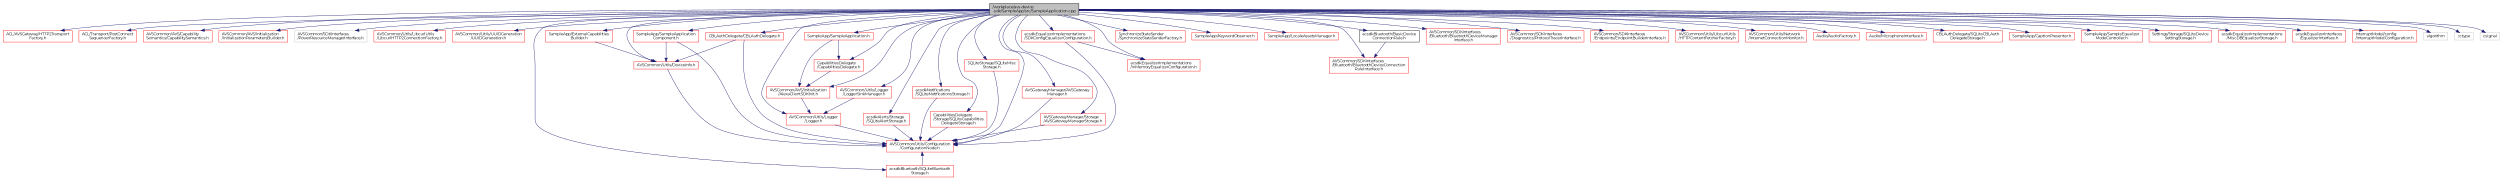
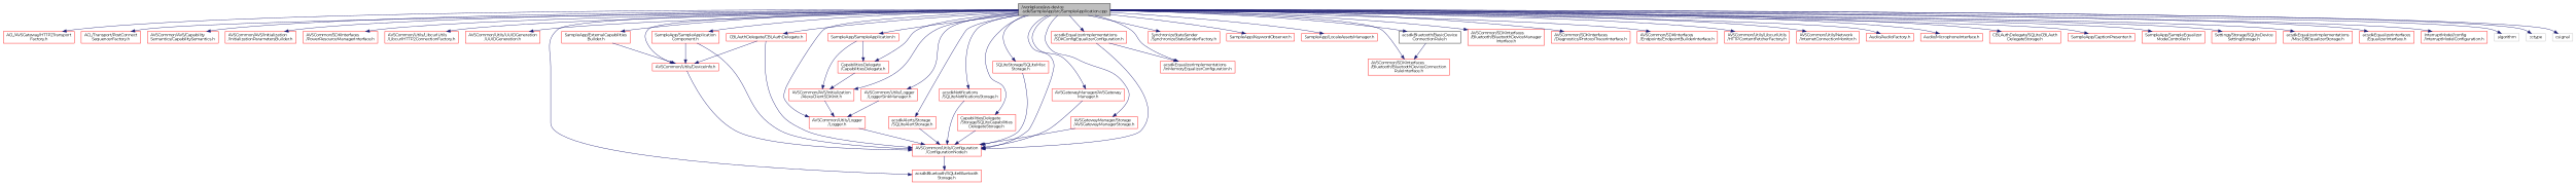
  digraph {
    fontname=Montserrat
    node [color=red fillcolor=white fontname=Montserrat fontsize=10 shape=record style=filled]
    edge [color=midnightblue fontname=Montserrat fontsize=10 labelfontname=Helvetica labelfontsize=10 style=solid]
    n1 [color=black fillcolor=grey75 fontcolor=black height=0.2 label="/workplace/avs-device\l-sdk/SampleApp/src/SampleApplication.cpp" width=0.4]
    n2 [height=0.2 label="ACL/AVSGateway/HTTP2Transport\lFactory.h" width=0.4]
    n3 [height=0.2 label="ACL/Transport/PostConnect\lSequencerFactory.h" width=0.4]
    n4 [height=0.2 label="AVSCommon/AVS/Capability\lSemantics/CapabilitySemantics.h" width=0.4]
    n5 [height=0.2 label="AVSCommon/AVS/Initialization\l/InitializationParametersBuilder.h" width=0.4]
-   n6 [color=grey75 height=0.2 label="AVSCommon/SDKInterfaces\l/PowerResourceManagerInterface.h" width=0.4]
+   n6 [height=0.2 label="AVSCommon/SDKInterfaces\l/PowerResourceManagerInterface.h" width=0.4]
    n7 [height=0.2 label="AVSCommon/Utils/LibcurlUtils\l/LibcurlHTTP2ConnectionFactory.h" width=0.4]
    n8 [height=0.2 label="AVSCommon/Utils/UUIDGeneration\l/UUIDGeneration.h" width=0.4]
    n9 [height=0.2 label="AVSGatewayManager/AVSGateway\lManager.h" width=0.4]
    n10 [height=0.2 label="AVSCommon/Utils/Configuration\l/ConfigurationNode.h" width=0.4]
    n11 [height=0.2 label="AVSGatewayManager/Storage\l/AVSGatewayManagerStorage.h" width=0.4]
    n12 [height=0.2 label="SynchronizeStateSender\l/SynchronizeStateSenderFactory.h" width=0.4]
    n13 [height=0.2 label="SampleApp/ExternalCapabilities\lBuilder.h" width=0.4]
    n14 [height=0.2 label="AVSCommon/Utils/DeviceInfo.h" width=0.4]
    n15 [height=0.2 label="SampleApp/KeywordObserver.h" width=0.4]
    n16 [height=0.2 label="SampleApp/LocaleAssetsManager.h" width=0.4]
    n17 [height=0.2 label="SampleApp/SampleApplication.h" width=0.4]
    n18 [height=0.2 label="AVSCommon/AVS/Initialization\l/AlexaClientSDKInit.h" width=0.4]
    n19 [height=0.2 label="AVSCommon/Utils/Logger\l/Logger.h" width=0.4]
    n20 [height=0.2 label="CapabilitiesDelegate\l/CapabilitiesDelegate.h" width=0.4]
    n21 [height=0.2 label="SampleApp/SampleApplication\lComponent.h" width=0.4]
    n22 [height=0.2 label="AVSCommon/SDKInterfaces\l/Bluetooth/BluetoothDeviceConnection\lRuleInterface.h" width=0.4]
    n23 [height=0.2 label="AVSCommon/SDKInterfaces\l/Bluetooth/BluetoothDeviceManager\lInterface.h" width=0.4]
    n24 [height=0.2 label="AVSCommon/SDKInterfaces\l/Diagnostics/ProtocolTracerInterface.h" width=0.4]
    n25 [height=0.2 label="AVSCommon/SDKInterfaces\l/Endpoints/EndpointBuilderInterface.h" width=0.4]
    n26 [height=0.2 label="AVSCommon/Utils/LibcurlUtils\l/HTTPContentFetcherFactory.h" width=0.4]
    n27 [height=0.2 label="AVSCommon/Utils/Logger\l/LoggerSinkManager.h" width=0.4]
    n28 [height=0.2 label="AVSCommon/Utils/Network\l/InternetConnectionMonitor.h" width=0.4]
    n29 [height=0.2 label="acsdkAlerts/Storage\l/SQLiteAlertStorage.h" width=0.4]
    n30 [height=0.2 label="Audio/AudioFactory.h" width=0.4]
    n31 [height=0.2 label="Audio/MicrophoneInterface.h" width=0.4]
    n32 [color=black height=0.2 label="acsdkBluetooth/BasicDevice\lConnectionRule.h" width=0.4]
    n33 [height=0.2 label="acsdkBluetooth/SQLiteBluetooth\lStorage.h" width=0.4]
    n34 [height=0.2 label="acsdkNotifications\l/SQLiteNotificationsStorage.h" width=0.4]
    n35 [height=0.2 label="CBLAuthDelegate/CBLAuthDelegate.h" width=0.4]
    n36 [height=0.2 label="CBLAuthDelegate/SQLiteCBLAuth\lDelegateStorage.h" width=0.4]
    n37 [height=0.2 label="CapabilitiesDelegate\l/Storage/SQLiteCapabilities\lDelegateStorage.h" width=0.4]
    n38 [height=0.2 label="SQLiteStorage/SQLiteMisc\lStorage.h" width=0.4]
    n39 [height=0.2 label="SampleApp/CaptionPresenter.h" width=0.4]
    n40 [height=0.2 label="SampleApp/SampleEqualizer\lModeController.h" width=0.4]
    n41 [height=0.2 label="Settings/Storage/SQLiteDevice\lSettingStorage.h" width=0.4]
    n42 [height=0.2 label="acsdkEqualizerImplementations\l/InMemoryEqualizerConfiguration.h" width=0.4]
    n43 [height=0.2 label="acsdkEqualizerImplementations\l/MiscDBEqualizerStorage.h" width=0.4]
    n44 [height=0.2 label="acsdkEqualizerImplementations\l/SDKConfigEqualizerConfiguration.h" width=0.4]
    n45 [height=0.2 label="acsdkEqualizerInterfaces\l/EqualizerInterface.h" width=0.4]
    n46 [height=0.2 label="InterruptModel/config\l/InterruptModelConfiguration.h" width=0.4]
    n47 [color=grey75 height=0.2 label=algorithm width=0.4]
    n48 [color=grey75 height=0.2 label=cctype width=0.4]
    n49 [color=grey75 height=0.2 label=csignal width=0.4]
    n1 -> n2
    n1 -> n3
    n1 -> n4
    n1 -> n5
    n1 -> n6
    n1 -> n7
    n1 -> n8
    n1 -> n9
    n1 -> n10
    n1 -> n11
    n1 -> n12
    n1 -> n13
    n1 -> n14
    n1 -> n15
    n1 -> n16
    n1 -> n17
    n1 -> n18
    n1 -> n19
    n1 -> n20
    n1 -> n21
    n1 -> n22
    n1 -> n23
    n1 -> n24
    n1 -> n25
    n1 -> n26
    n1 -> n27
    n1 -> n28
    n1 -> n29
    n1 -> n30
    n1 -> n31
    n1 -> n32
    n1 -> n33
    n1 -> n34
    n1 -> n35
    n1 -> n36
    n1 -> n37
    n1 -> n38
    n1 -> n39
    n1 -> n40
    n1 -> n41
    n1 -> n42
    n1 -> n43
    n1 -> n44
    n1 -> n45
    n1 -> n46
    n1 -> n47
    n1 -> n48
    n1 -> n49
    n9 -> n10
    n11 -> n10
    n13 -> n14
    n14 -> n10
    n17 -> n18
    n17 -> n20
    n18 -> n19
    n19 -> n10
    n20 -> n18
    n21 -> n10
    n21 -> n14
    n27 -> n19
    n29 -> n10
    n32 -> n22
-   n33 -> n10
+   n10 -> n33
    n34 -> n10
    n35 -> n10
    n35 -> n14
    n37 -> n10
    n38 -> n10
    n44 -> n10
    n44 -> n42
  }
